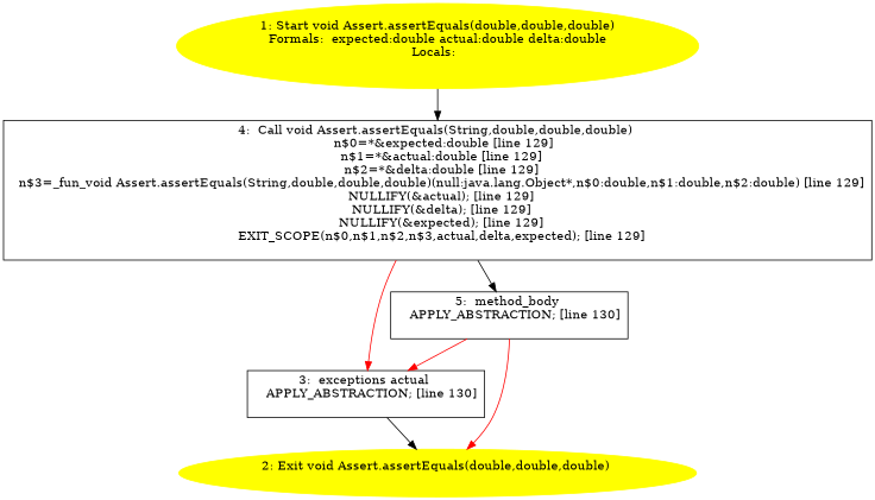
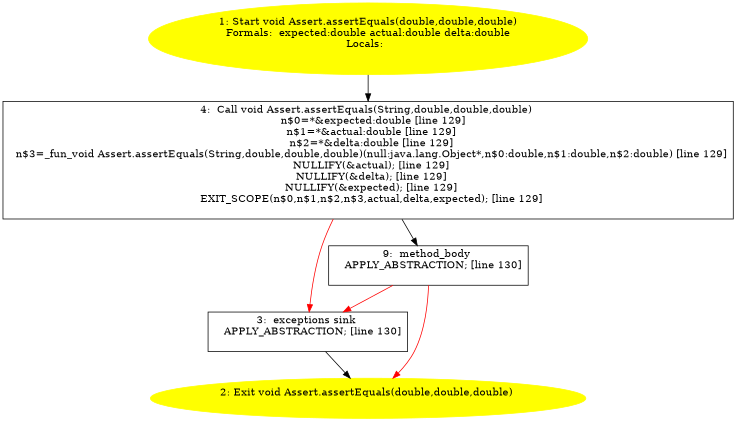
  digraph {
    node [shape=box]
    n1 [color=yellow label="1: Start void Assert.assertEquals(double,double,double)\nFormals:  expected:double actual:double delta:double\nLocals:  \n  " style=filled shape=""]
    n2 [label="4:  Call void Assert.assertEquals(String,double,double,double) \n   n$0=*&expected:double [line 129]\n  n$1=*&actual:double [line 129]\n  n$2=*&delta:double [line 129]\n  n$3=_fun_void Assert.assertEquals(String,double,double,double)(null:java.lang.Object*,n$0:double,n$1:double,n$2:double) [line 129]\n  NULLIFY(&actual); [line 129]\n  NULLIFY(&delta); [line 129]\n  NULLIFY(&expected); [line 129]\n  EXIT_SCOPE(n$0,n$1,n$2,n$3,actual,delta,expected); [line 129]\n "]
-   n3 [label="3:  exceptions actual \n   APPLY_ABSTRACTION; [line 130]\n "]
-   n4 [label="5:  method_body \n   APPLY_ABSTRACTION; [line 130]\n "]
+   n3 [label="3:  exceptions sink \n   APPLY_ABSTRACTION; [line 130]\n "]
+   n4 [label="9:  method_body \n   APPLY_ABSTRACTION; [line 130]\n "]
    n5 [color=yellow label="2: Exit void Assert.assertEquals(double,double,double) \n  " style=filled shape=""]
    n1 -> n2
    n2 -> n3 [color=red]
    n2 -> n4
    n3 -> n5
    n4 -> n3 [color=red]
    n4 -> n5 [color=red]
  }
